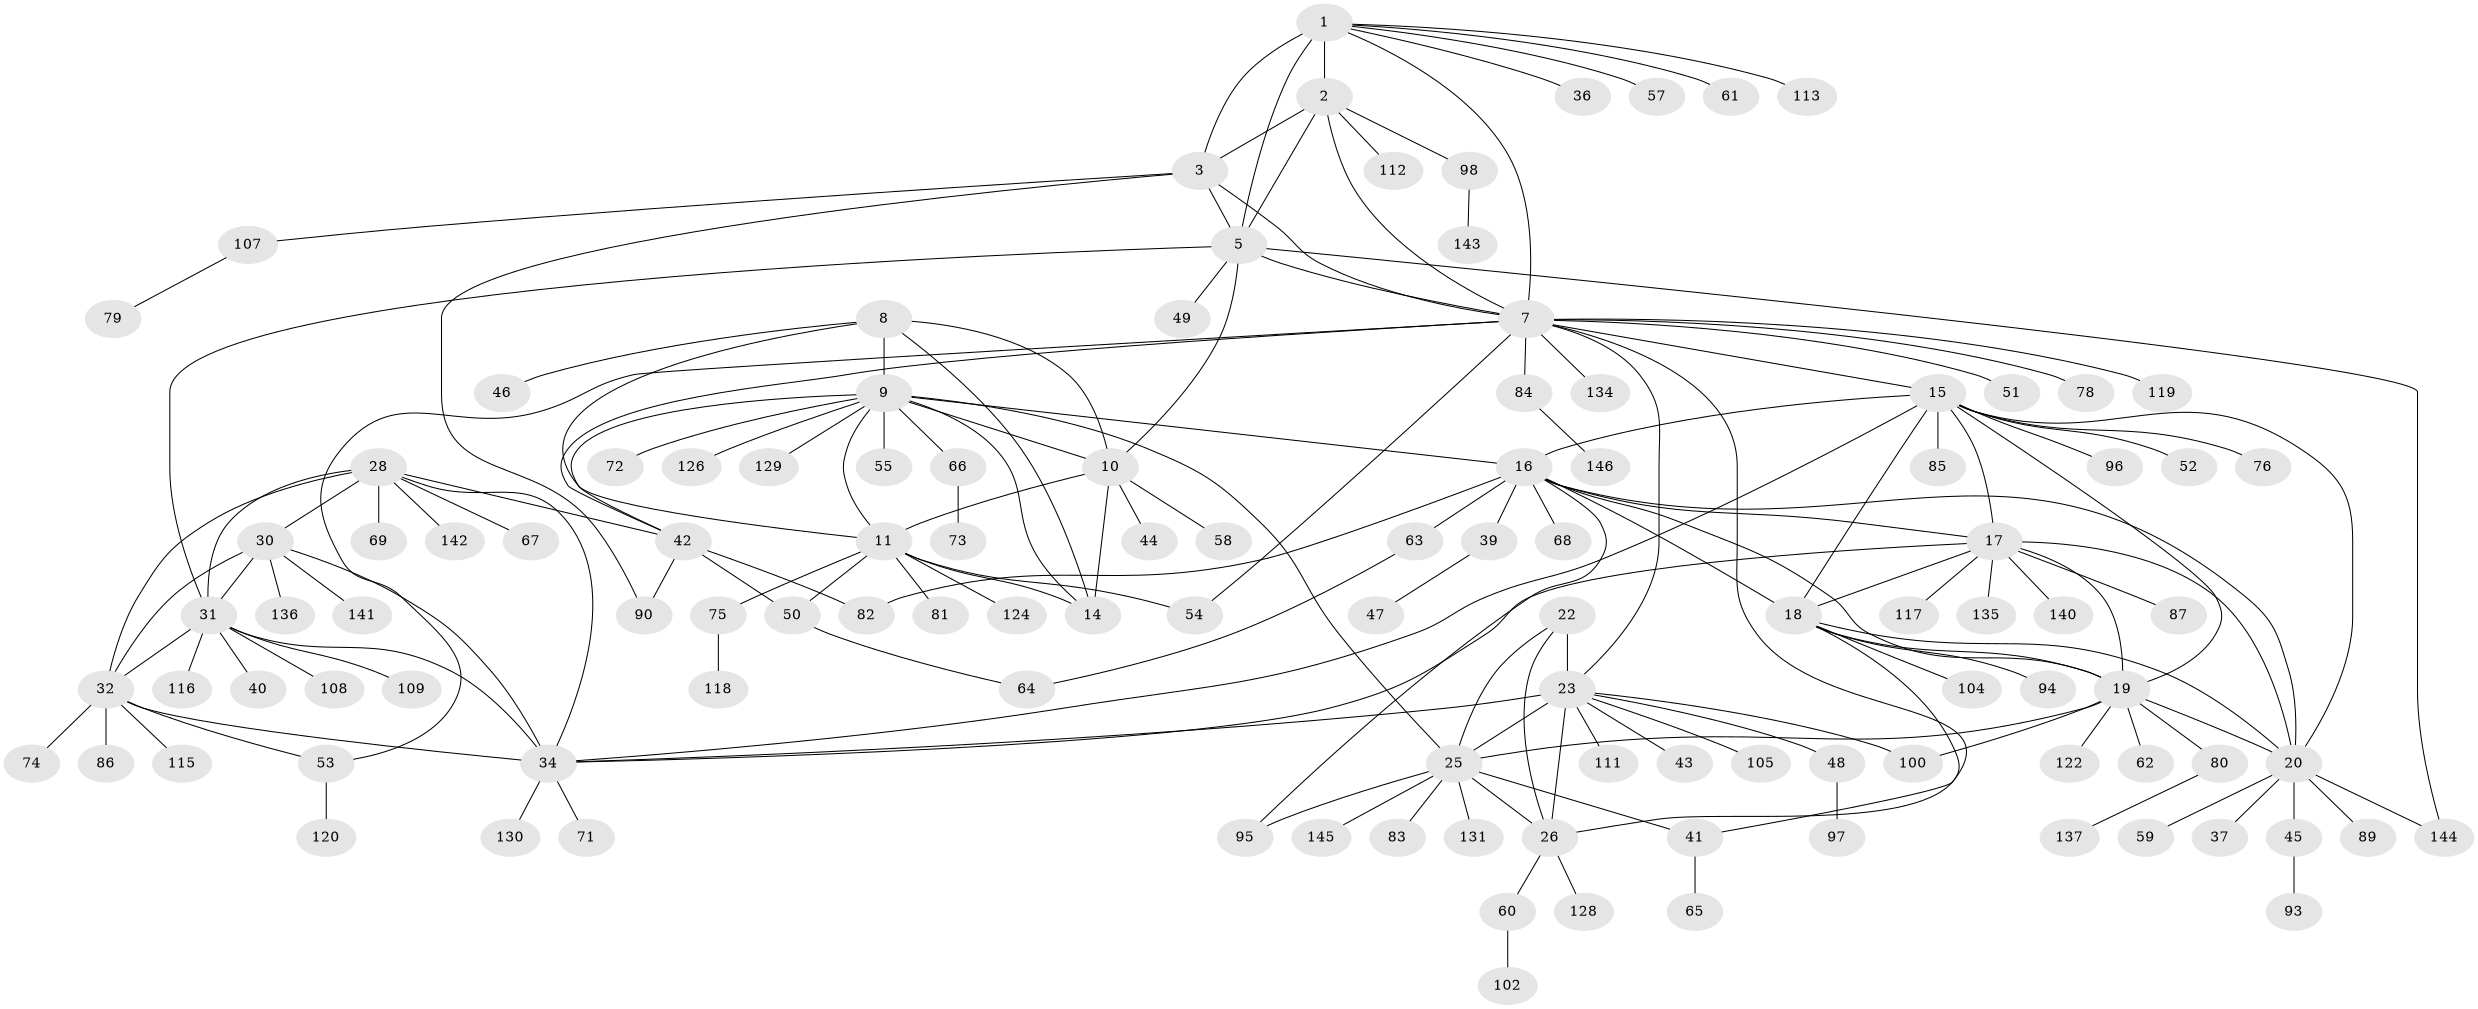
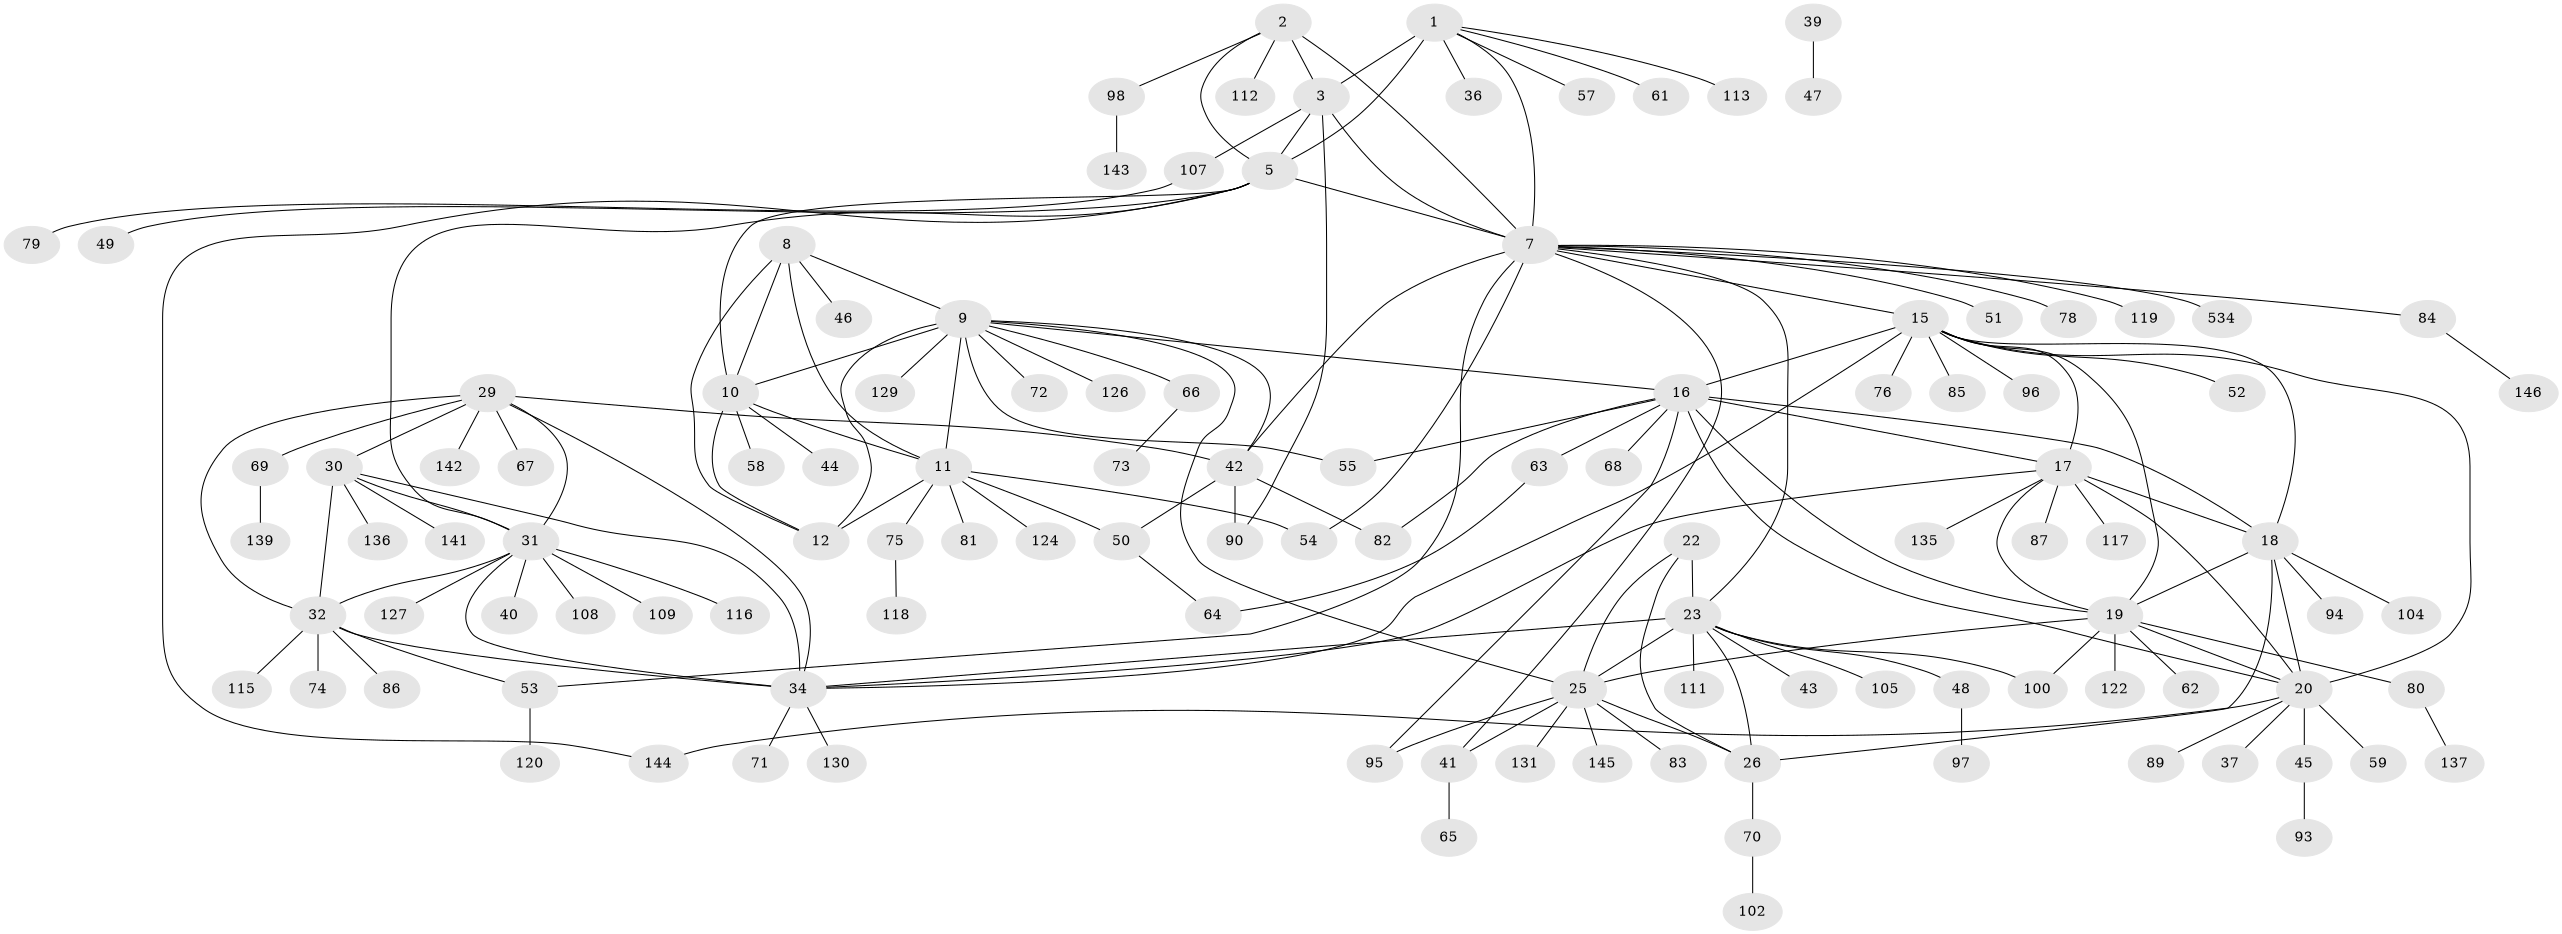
  graph {
    node [color=gray90 style=filled]
    1 [super="+4"]
    2
    3 [super="+6"]
    5 [super="+110"]
    7 [super="+132"]
    36
    57
    61 [super="+106"]
    113
    98 [super="+114"]
    112
    90
    107
    10 [super="+14"]
    31 [super="+33"]
    49
    144
    15 [super="+92"]
    23 [super="+24"]
    41 [super="+138"]
    42
    51
    53
    54
    78
    84
    119
-   134
+   134 [label=534]
    143
    79
    11 [super="+13"]
-   12 [label=14]
+   12
    44
    58
    34 [super="+133"]
    32 [super="+35"]
    40
    108
    109
    116
+   127
    16 [super="+99"]
    17 [super="+21"]
    18 [super="+101"]
    19 [super="+123"]
    20 [super="+91"]
    52
    76
    85
    96
    25 [super="+28"]
    26 [super="+27"]
    100
    43
    48
    105
    111
    65
    50
    82
    120
    146
    8 [super="+38"]
    9 [super="+56"]
    46
    55
    66
    72
    126
    129
    75
    81
    124
    71 [super="+77"]
    130
    39 [super="+103"]
    63
    68
    95
    83
    131
    145
    73
    64
    118
    87
    117
    135
-   140
    94
    104
    62
    80
    122
    37
    45
    59
    89
    47
-   60
-   128
+   60 [label=70]
    137
    93
    22 [super="+70"]
    97
    102
-   29 [super="+125" label=28]
+   29 [super="+125"]
    30 [super="+121"]
    67
    69
    142
    136
    141
    74
    86
    115
-   1 -- 2 [weight=2]
+   139
    1 -- 3 [weight=4]
    1 -- 5 [weight=2]
    1 -- 7 [weight=2]
    1 -- 36
    1 -- 57
    1 -- 61
    1 -- 113
    2 -- 3 [weight=2]
    2 -- 5
    2 -- 7
    2 -- 98
    2 -- 112
    3 -- 5 [weight=2]
    3 -- 7 [weight=2]
    3 -- 90
    3 -- 107
    5 -- 7
    5 -- 10
    5 -- 31
    5 -- 49
    5 -- 144
    7 -- 15
    7 -- 23
    7 -- 41
    7 -- 42
    7 -- 51
    7 -- 53
    7 -- 54
    7 -- 78
    7 -- 84
    7 -- 119
    7 -- 134
    98 -- 143
    107 -- 79
    10 -- 11 [weight=4]
    10 -- 12 [weight=2]
    10 -- 44
    10 -- 58
    31 -- 34 [weight=2]
    31 -- 32 [weight=4]
    31 -- 40
    31 -- 108
    31 -- 109
    31 -- 116
+   31 -- 127
    15 -- 34
    15 -- 16
    15 -- 17 [weight=2]
    15 -- 18
    15 -- 19
    15 -- 20
    15 -- 52
    15 -- 76
    15 -- 85
    15 -- 96
    23 -- 34
    23 -- 25 [weight=4]
    23 -- 26 [weight=4]
    23 -- 100
    23 -- 43
    23 -- 48
    23 -- 105
    23 -- 111
    41 -- 65
    42 -- 90
    42 -- 50
    42 -- 82
    53 -- 120
    84 -- 146
    11 -- 54
    11 -- 12 [weight=2]
    11 -- 50
    11 -- 75
    11 -- 81
    11 -- 124
    34 -- 71
    34 -- 130
    32 -- 53
    32 -- 34 [weight=2]
    32 -- 74
    32 -- 86
    32 -- 115
    16 -- 17 [weight=2]
    16 -- 18
    16 -- 19
    16 -- 20
    16 -- 82
-   16 -- 39
+   16 -- 55
    16 -- 63
    16 -- 68
    16 -- 95
    17 -- 34
    17 -- 18 [weight=2]
    17 -- 19 [weight=2]
    17 -- 20 [weight=2]
    17 -- 87
    17 -- 117
    17 -- 135
-   17 -- 140
    18 -- 19
    18 -- 20
    18 -- 26
    18 -- 94
    18 -- 104
    19 -- 20
    19 -- 25
    19 -- 100
    19 -- 62
    19 -- 80
    19 -- 122
    20 -- 144
    20 -- 37
    20 -- 45
    20 -- 59
    20 -- 89
    25 -- 41
    25 -- 26 [weight=4]
    25 -- 95
    25 -- 83
    25 -- 131
    25 -- 145
    26 -- 60
-   26 -- 128
    48 -- 97
    50 -- 64
    8 -- 10 [weight=2]
    8 -- 11 [weight=2]
    8 -- 12
    8 -- 9
    8 -- 46
    9 -- 10 [weight=2]
    9 -- 42
    9 -- 11 [weight=2]
    9 -- 12
    9 -- 16
    9 -- 25
    9 -- 55
    9 -- 66
    9 -- 72
    9 -- 126
    9 -- 129
    66 -- 73
    75 -- 118
    39 -- 47
    63 -- 64
    80 -- 137
    45 -- 93
    60 -- 102
    22 -- 23 [weight=2]
    22 -- 25 [weight=2]
    22 -- 26 [weight=2]
    29 -- 31 [weight=2]
    29 -- 42
    29 -- 34
    29 -- 32 [weight=2]
    29 -- 30
    29 -- 67
    29 -- 69
    29 -- 142
    30 -- 31 [weight=2]
    30 -- 34
    30 -- 32 [weight=2]
    30 -- 136
    30 -- 141
+   69 -- 139
  }
